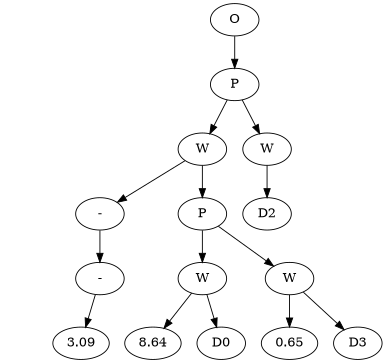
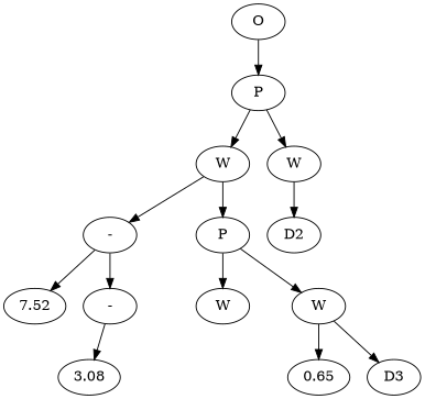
  digraph {
    n1 [label=O]
    n2 [label=P]
    n3 [label=W]
    n4 [label=W]
    n5 [label="-"]
    n6 [label=P]
    n7 [label=D2]
+   n8 [label=7.52]
    n9 [label="-"]
    n10 [label=W]
    n11 [label=W]
-   n12 [label=3.09]
-   n13 [label=8.64]
-   n14 [label=D0]
+   n12 [label=3.08]
    n15 [label=0.65]
    n16 [label=D3]
    n1 -> n2
    n2 -> n3
    n2 -> n4
    n3 -> n5
    n3 -> n6
    n4 -> n7
+   n5 -> n8
    n5 -> n9
    n6 -> n10
    n6 -> n11
    n9 -> n12
-   n10 -> n13
-   n10 -> n14
    n11 -> n15
    n11 -> n16
  }
